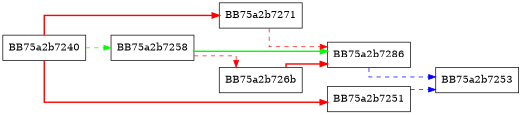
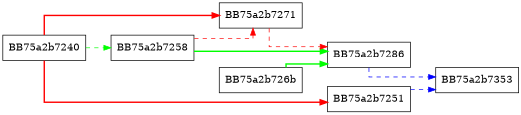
  digraph {
    rankdir=LR
    splines=ortho
    node [shape=box]
    edge [color=red style=dashed]
    BB75a2b7240
    BB75a2b7258
    BB75a2b7251
    BB75a2b7271
    BB75a2b7286
    BB75a2b726b
-   BB75a2b7253
+   BB75a2b7253 [label=BB75a2b7353]
    BB75a2b7240 -> BB75a2b7258 [color=green]
    BB75a2b7240 -> BB75a2b7251 [style=bold]
    BB75a2b7240 -> BB75a2b7271 [style=bold]
    BB75a2b7258 -> BB75a2b7286 [color=green style=bold]
-   BB75a2b7258 -> BB75a2b726b
+   BB75a2b7258 -> BB75a2b7271
    BB75a2b7251 -> BB75a2b7253 [color=blue]
    BB75a2b7271 -> BB75a2b7286
    BB75a2b7286 -> BB75a2b7253 [color=blue]
-   BB75a2b726b -> BB75a2b7286 [style=bold]
+   BB75a2b726b -> BB75a2b7286 [color=green style=bold]
  }
